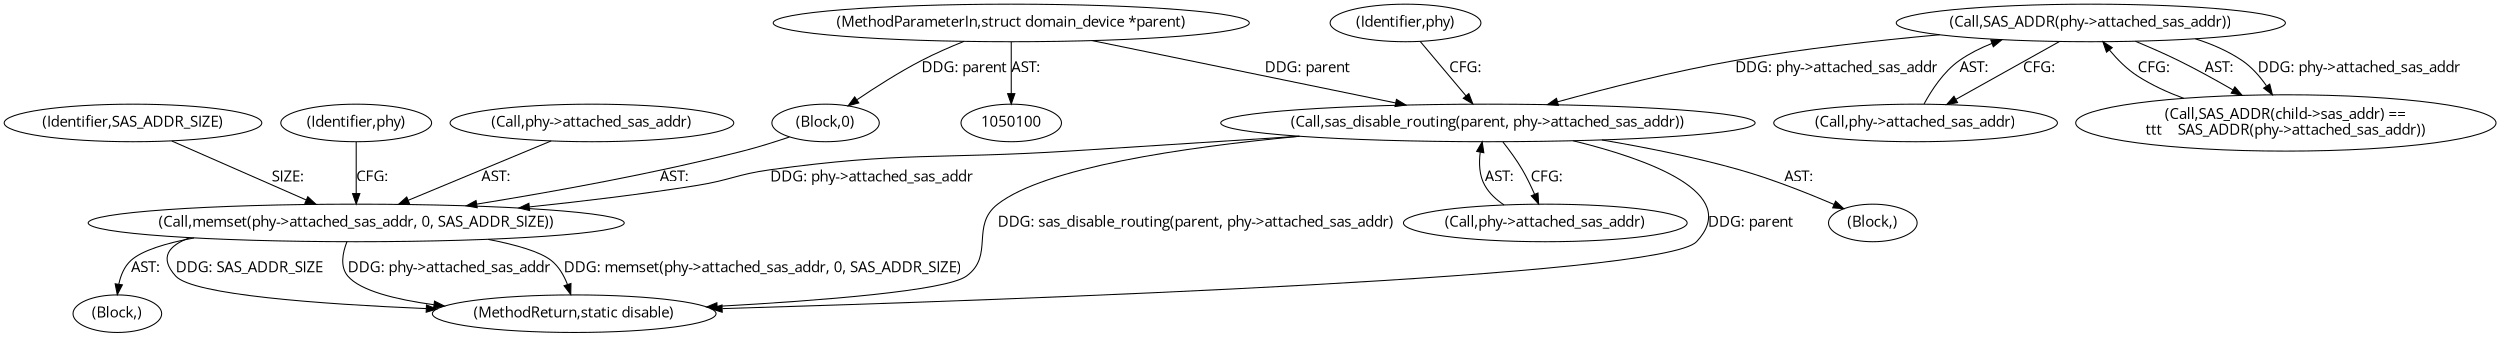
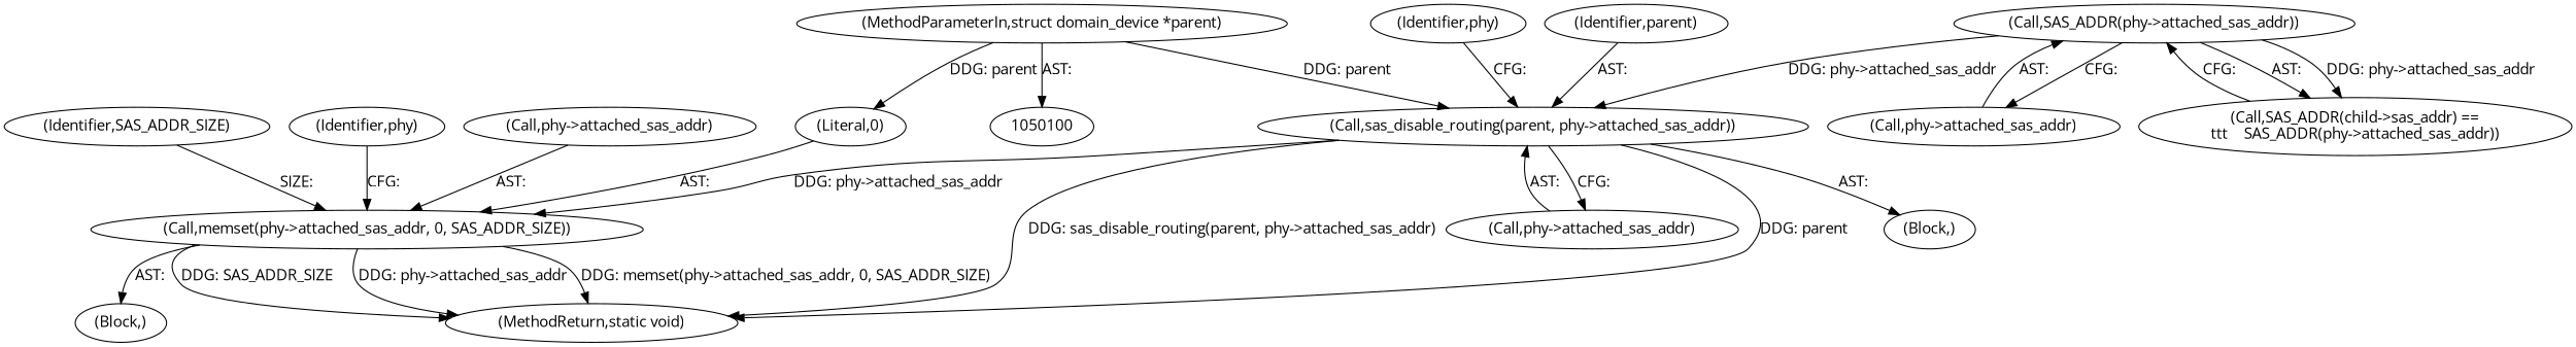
  digraph {
    fontname="Open Sans"
    node [fontname="Open Sans"]
    edge [fontname="Open Sans"]
    n1 [label="(Call,sas_disable_routing(parent, phy->attached_sas_addr))"]
    n2 [label="(Call,memset(phy->attached_sas_addr, 0, SAS_ADDR_SIZE))"]
    n3 [label="(Block,)"]
-   n4 [label="(MethodReturn,static disable)"]
+   n4 [label="(MethodReturn,static void)"]
    n5 [label="(Call,phy->attached_sas_addr)"]
    n6 [label="(Block,)"]
    n7 [label="(MethodParameterIn,struct domain_device *parent)"]
    n8 [label=1050100]
-   n9 [label="(Block,0)"]
+   n9 [label="(Literal,0)"]
    n10 [label="(Call,SAS_ADDR(phy->attached_sas_addr))"]
    n11 [label="(Call,SAS_ADDR(child->sas_addr) ==\n\t\t\t    SAS_ADDR(phy->attached_sas_addr))"]
    n12 [label="(Call,phy->attached_sas_addr)"]
    n13 [label="(Identifier,SAS_ADDR_SIZE)"]
    n14 [label="(Identifier,phy)"]
+   n15 [label="(Identifier,parent)"]
    n16 [label="(Identifier,phy)"]
    n17 [label="(Call,phy->attached_sas_addr)"]
    n1 -> n2 [label="DDG: phy->attached_sas_addr"]
    n1 -> n3 [label="AST: "]
    n1 -> n4 [label="DDG: parent"]
    n1 -> n4 [label="DDG: sas_disable_routing(parent, phy->attached_sas_addr)"]
    n1 -> n5 [label="CFG: "]
    n2 -> n4 [label="DDG: SAS_ADDR_SIZE"]
    n2 -> n4 [label="DDG: phy->attached_sas_addr"]
    n2 -> n4 [label="DDG: memset(phy->attached_sas_addr, 0, SAS_ADDR_SIZE)"]
    n2 -> n6 [label="AST: "]
    n5 -> n1 [label="AST: "]
    n7 -> n1 [label="DDG: parent"]
    n7 -> n8 [label="AST: "]
    n7 -> n9 [label="DDG: parent"]
    n9 -> n2 [label="AST: "]
    n10 -> n1 [label="DDG: phy->attached_sas_addr"]
    n10 -> n11 [label="AST: "]
    n10 -> n11 [label="DDG: phy->attached_sas_addr"]
    n10 -> n12 [label="CFG: "]
    n11 -> n10 [label="CFG: "]
    n12 -> n10 [label="AST: "]
    n13 -> n2 [label="SIZE: "]
    n14 -> n1 [label="CFG: "]
+   n15 -> n1 [label="AST: "]
    n16 -> n2 [label="CFG: "]
    n17 -> n2 [label="AST: "]
  }
